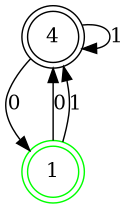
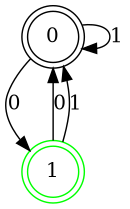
  digraph {
    node [shape=doublecircle]
-   0 [color=black label=4]
+   0 [color=black]
    1 [color=green]
    0 -> 0 [label=1]
    0 -> 1 [label=0]
    1 -> 0 [label=0]
    1 -> 0 [label=1]
  }
